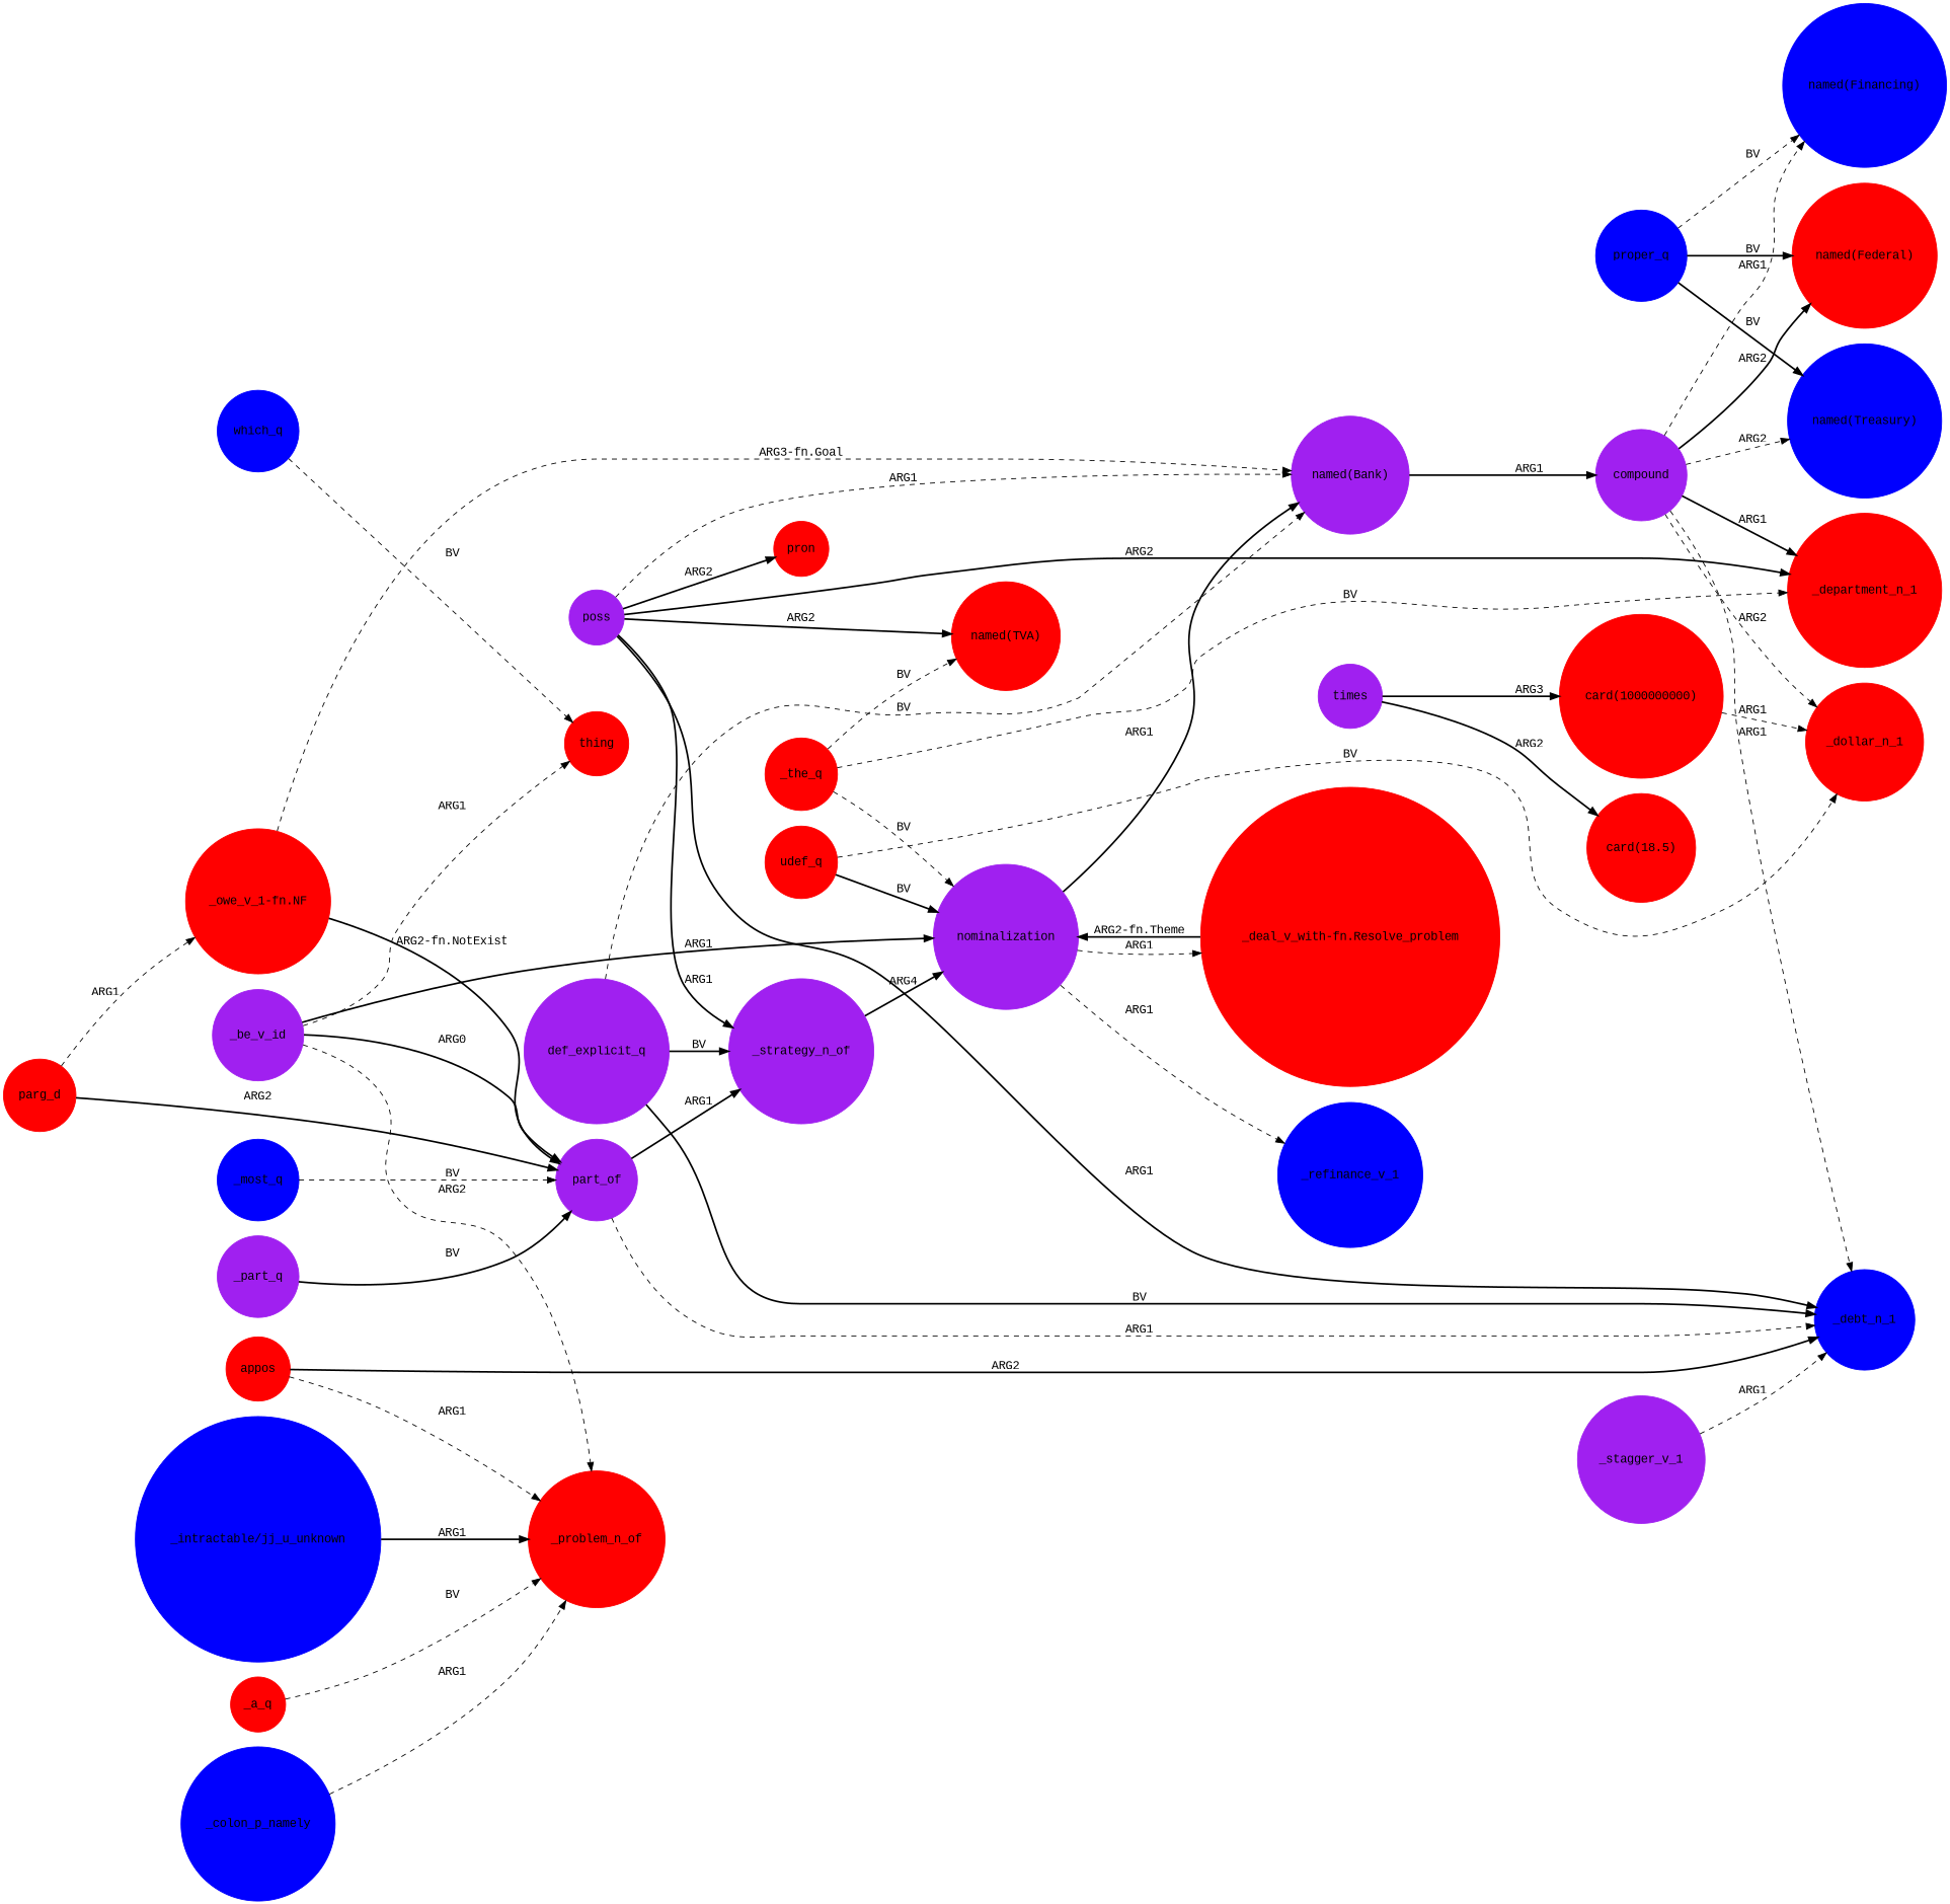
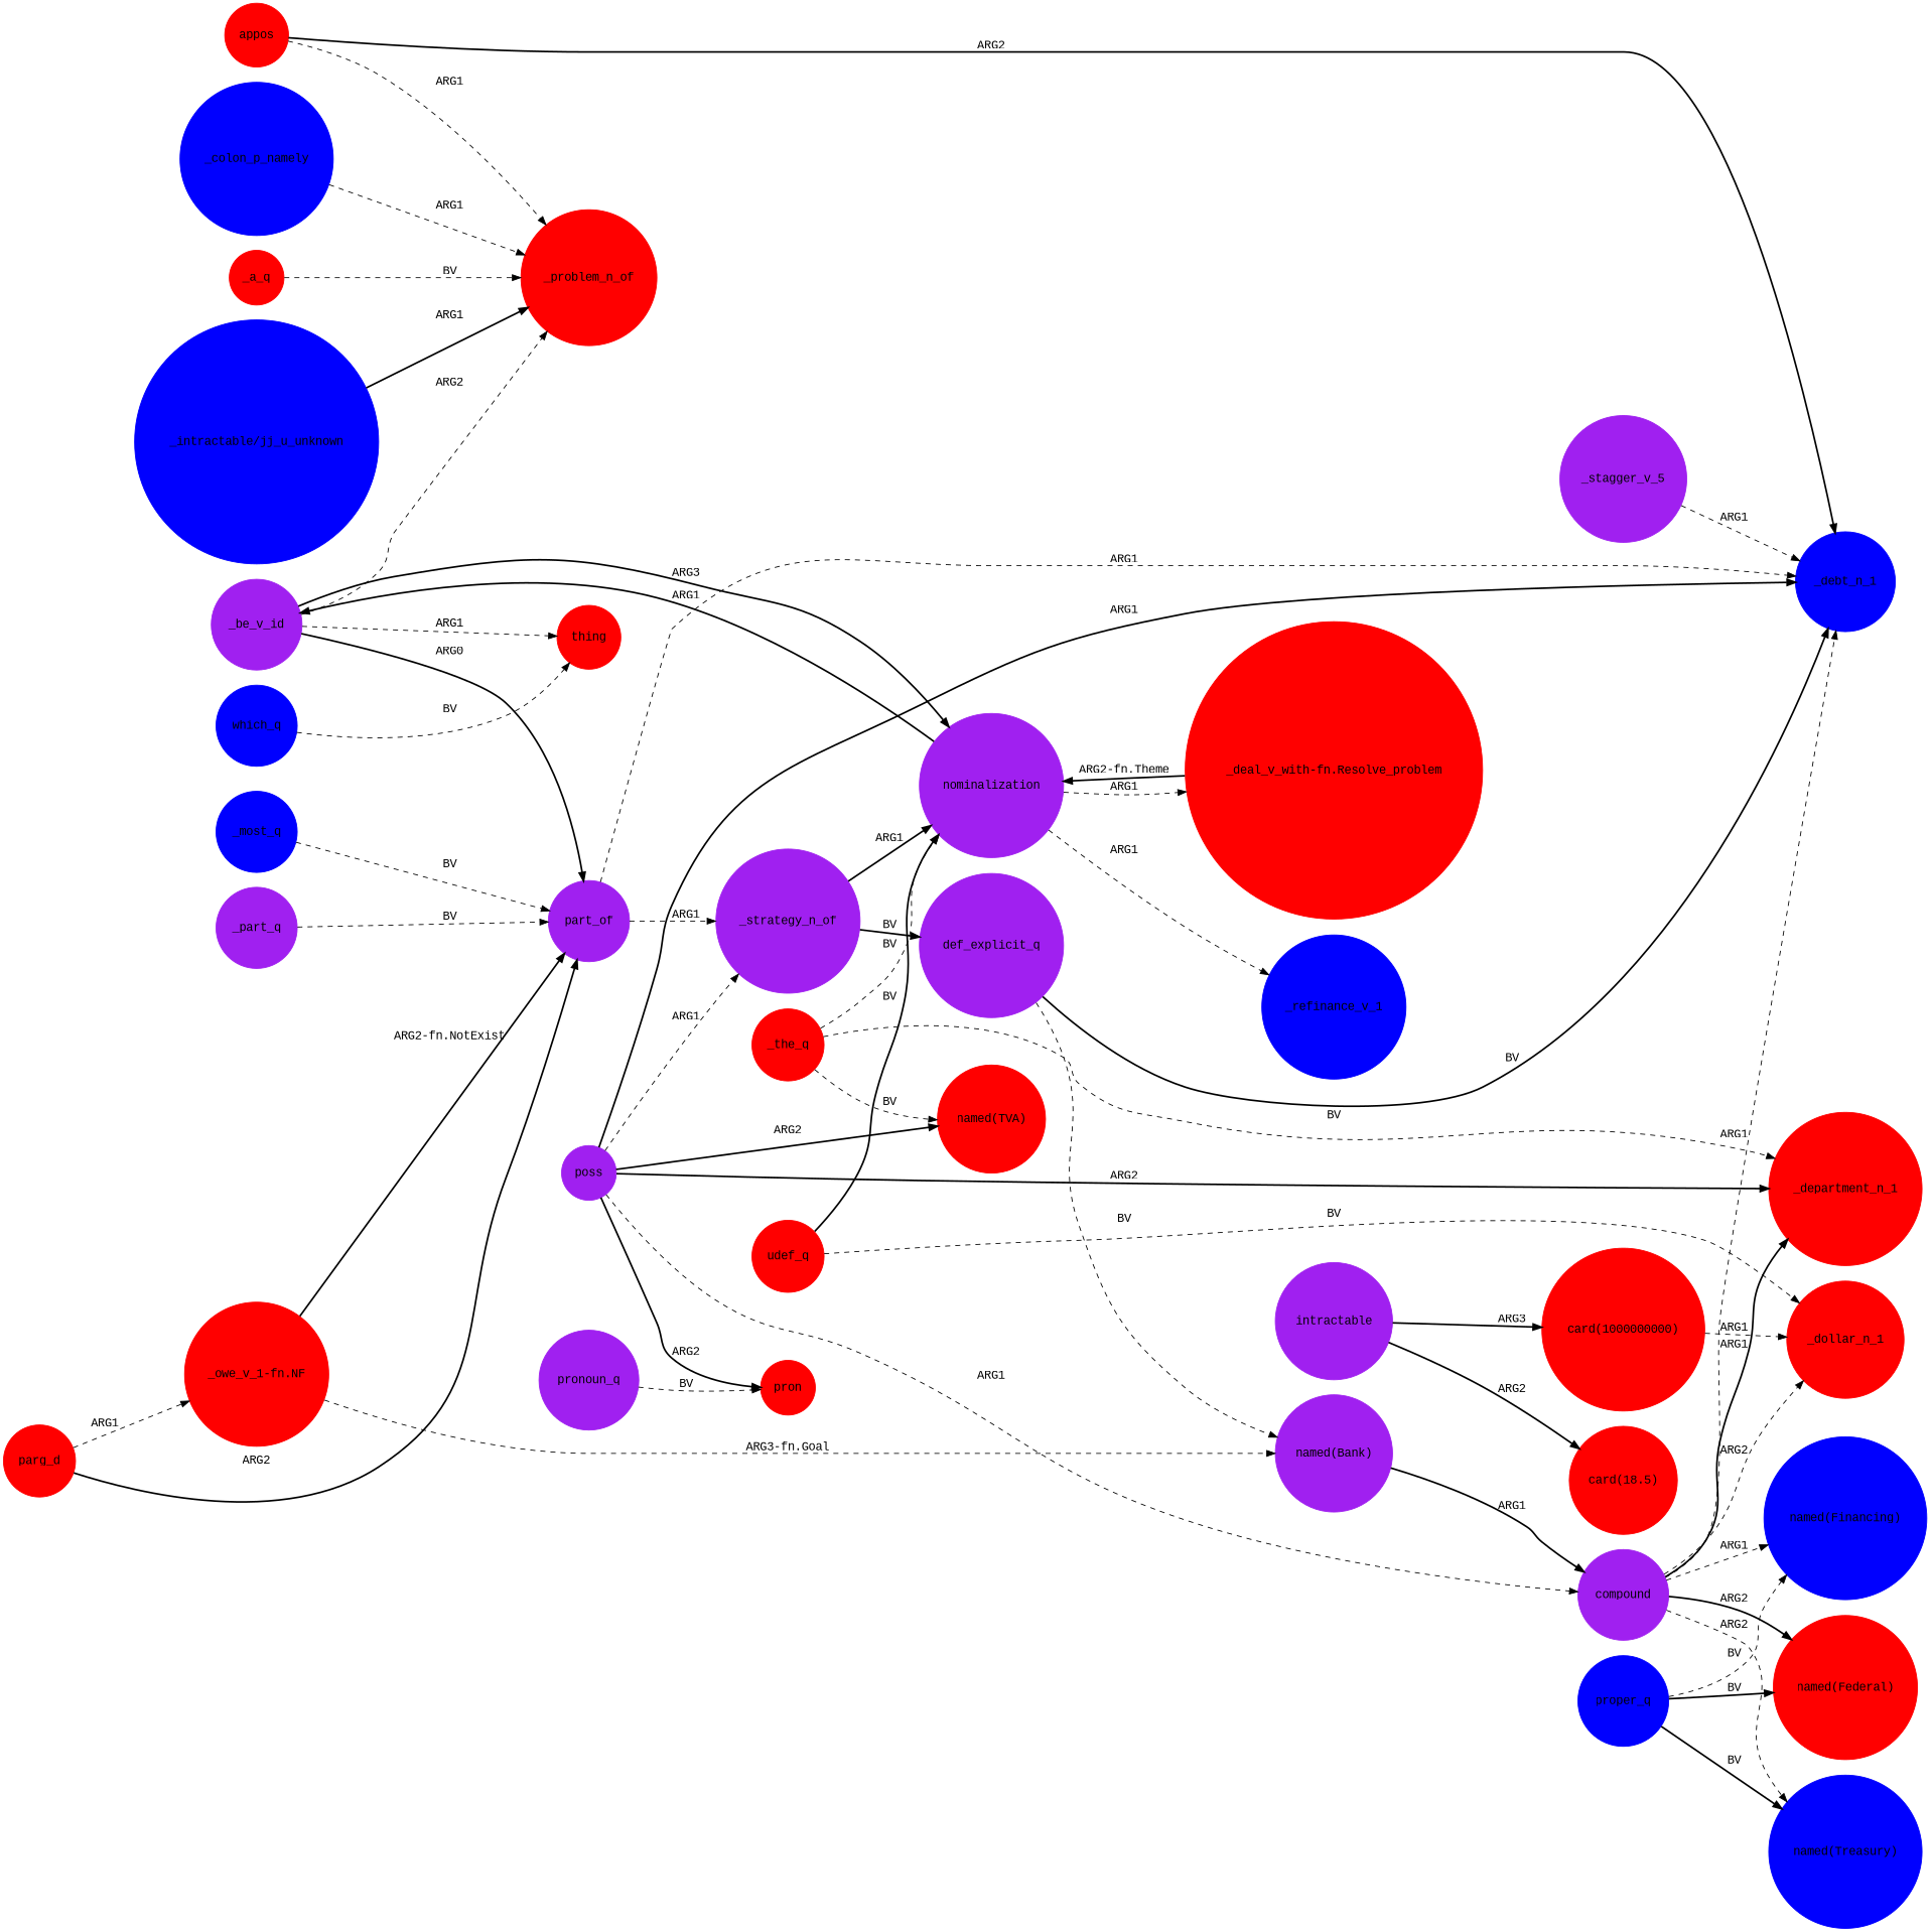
  digraph {
    fontname="Liberation Mono"
    rankdir=LR
    node [color=red fontname="Liberation Mono" shape=circle style=filled]
    edge [fontname="Liberation Mono" style=dashed]
    "_intractable/jj_u_unknown" [color=blue]
    _problem_n_of
    compound [color=purple]
    "named(Treasury)" [color=blue]
    _debt_n_1 [color=blue]
    "named(Financing)" [color=blue]
    _department_n_1
    "named(Federal)"
    _dollar_n_1
    "named(Bank)" [color=purple]
    poss [color=purple]
    pron
    _strategy_n_of [color=purple]
    "named(TVA)"
    nominalization [color=purple]
    _be_v_id [color=purple]
    "_deal_v_with-fn.Resolve_problem"
    _refinance_v_1 [color=blue]
    part_of [color=purple]
    thing
    appos
    _the_q
    _part_q [color=purple]
-   _stagger_v_1 [color=purple]
+   _stagger_v_1 [color=purple label=_stagger_v_5]
    "_owe_v_1-fn.NF"
-   times [color=purple]
+   times [color=purple label=intractable]
    "card(1000000000)"
    "card(18.5)"
    def_explicit_q [color=purple]
+   pronoun_q [color=purple]
    parg_d
    proper_q [color=blue]
    udef_q
    _most_q [color=blue]
    _colon_p_namely [color=blue]
    which_q [color=blue]
    _a_q
    "_intractable/jj_u_unknown" -> _problem_n_of [label=ARG1 style=bold]
    compound -> "named(Treasury)" [label=ARG2]
    compound -> _debt_n_1 [label=ARG1]
    compound -> "named(Financing)" [label=ARG1]
    compound -> _department_n_1 [label=ARG1 style=bold]
    compound -> "named(Federal)" [label=ARG2 style=bold]
    compound -> _dollar_n_1 [label=ARG2]
    "named(Bank)" -> compound [label=ARG1 style=bold]
    poss -> _debt_n_1 [label=ARG1 style=bold]
    poss -> _department_n_1 [label=ARG2 style=bold]
-   poss -> "named(Bank)" [label=ARG1]
+   poss -> compound [label=ARG1]
    poss -> pron [label=ARG2 style=bold]
-   poss -> _strategy_n_of [label=ARG1 style=bold]
+   poss -> _strategy_n_of [label=ARG1]
    poss -> "named(TVA)" [label=ARG2 style=bold]
-   _strategy_n_of -> nominalization [label=ARG4 style=bold]
-   nominalization -> "named(Bank)" [label=ARG1 style=bold]
+   _strategy_n_of -> nominalization [label=ARG1 style=bold]
+   nominalization -> _be_v_id [label=ARG1 style=bold]
    nominalization -> "_deal_v_with-fn.Resolve_problem" [label=ARG1]
    nominalization -> _refinance_v_1 [label=ARG1]
    _be_v_id -> _problem_n_of [label=ARG2]
-   _be_v_id -> nominalization [label=ARG1 style=bold]
+   _be_v_id -> nominalization [label=ARG3 style=bold]
    _be_v_id -> part_of [label=ARG0 style=bold]
    _be_v_id -> thing [label=ARG1]
    "_deal_v_with-fn.Resolve_problem" -> nominalization [label="ARG2-fn.Theme" style=bold]
    part_of -> _debt_n_1 [label=ARG1]
-   part_of -> _strategy_n_of [label=ARG1 style=bold]
+   part_of -> _strategy_n_of [label=ARG1]
    appos -> _problem_n_of [label=ARG1]
    appos -> _debt_n_1 [label=ARG2 style=bold]
    _the_q -> _department_n_1 [label=BV]
    _the_q -> "named(TVA)" [label=BV]
    _the_q -> nominalization [label=BV]
-   _part_q -> part_of [label=BV style=bold]
+   _part_q -> part_of [label=BV]
    _stagger_v_1 -> _debt_n_1 [label=ARG1]
    "_owe_v_1-fn.NF" -> "named(Bank)" [label="ARG3-fn.Goal"]
    "_owe_v_1-fn.NF" -> part_of [label="ARG2-fn.NotExist" style=bold]
    times -> "card(1000000000)" [label=ARG3 style=bold]
    times -> "card(18.5)" [label=ARG2 style=bold]
    "card(1000000000)" -> _dollar_n_1 [label=ARG1]
    def_explicit_q -> _debt_n_1 [label=BV style=bold]
    def_explicit_q -> "named(Bank)" [label=BV]
-   def_explicit_q -> _strategy_n_of [label=BV style=bold]
+   _strategy_n_of -> def_explicit_q [label=BV style=bold]
+   pronoun_q -> pron [label=BV]
    parg_d -> part_of [label=ARG2 style=bold]
    parg_d -> "_owe_v_1-fn.NF" [label=ARG1]
    proper_q -> "named(Treasury)" [label=BV style=bold]
    proper_q -> "named(Financing)" [label=BV]
    proper_q -> "named(Federal)" [label=BV style=bold]
    udef_q -> _dollar_n_1 [label=BV]
    udef_q -> nominalization [label=BV style=bold]
    _most_q -> part_of [label=BV]
    _colon_p_namely -> _problem_n_of [label=ARG1]
    which_q -> thing [label=BV]
    _a_q -> _problem_n_of [label=BV]
  }
